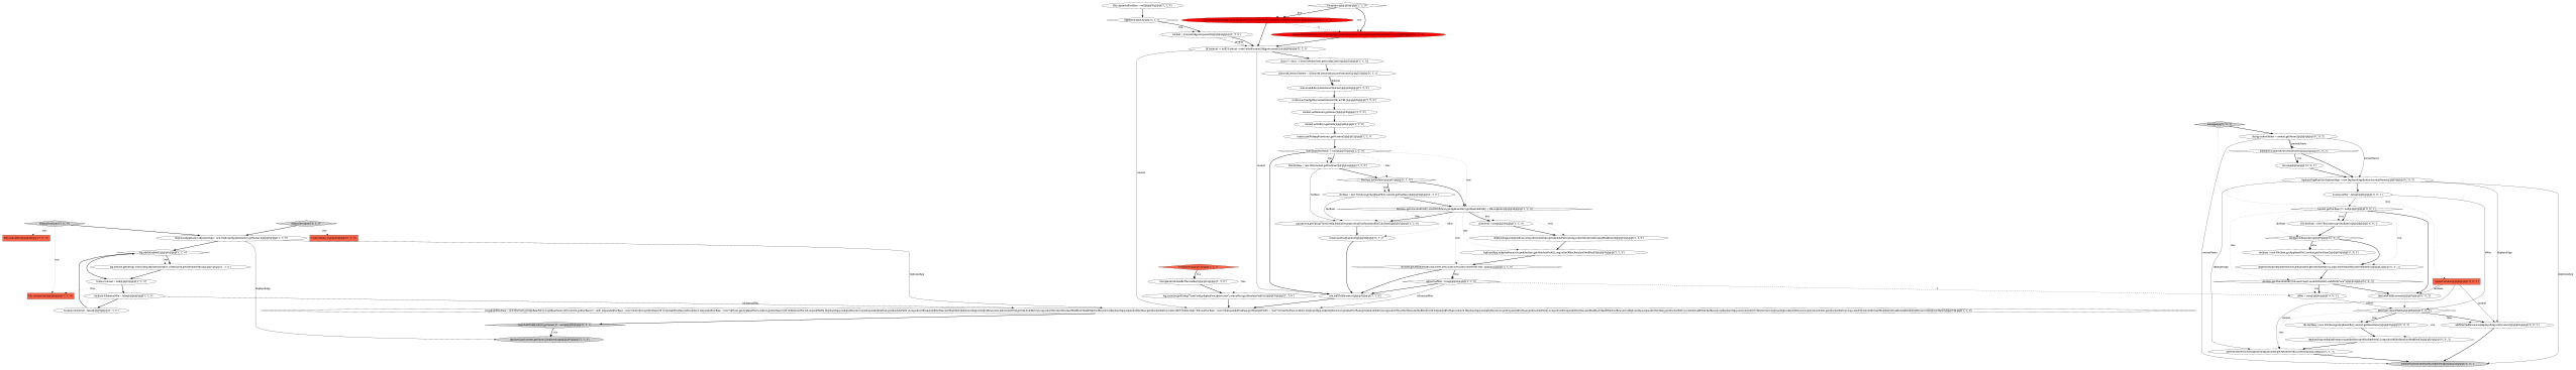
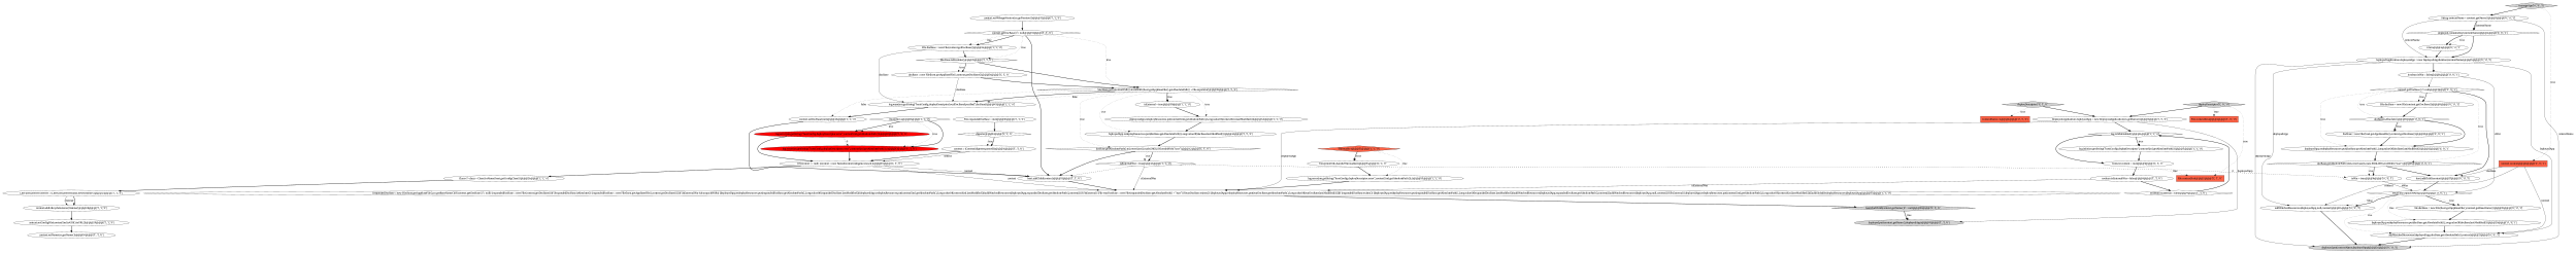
  digraph {
    fontname=Merriweather
    node [fillcolor=white fontname=Merriweather shape=ellipse style=filled]
    edge [fontname=Merriweather style=bold]
    n1 [label="host.addChild(context)@@@51@@@['1', '1', '0']"]
    n2 [label="{expandedDocBase = new File(host.getAppBaseFile(),cn.getBaseName())if (context.getDocBase() != null) {expandedDocBase = new File(context.getDocBase())if (!expandedDocBase.isAbsolute()) {expandedDocBase = new File(host.getAppBaseFile(),context.getDocBase())}}if (isExternalWar && unpackWARs) {deployedApp.redeployResources.put(expandedDocBase.getAbsolutePath(),Long.valueOf(expandedDocBase.lastModified()))deployedApp.redeployResources.put(contextXml.getAbsolutePath(),Long.valueOf(contextXml.lastModified()))addWatchedResources(deployedApp,expandedDocBase.getAbsolutePath(),context)}{if (!isExternal) {File warDocBase = new File(expandedDocBase.getAbsolutePath() + \".war\")if (warDocBase.exists()) {deployedApp.redeployResources.put(warDocBase.getAbsolutePath(),Long.valueOf(warDocBase.lastModified()))}}if (expandedDocBase.exists()) {deployedApp.redeployResources.put(expandedDocBase.getAbsolutePath(),Long.valueOf(expandedDocBase.lastModified()))addWatchedResources(deployedApp,expandedDocBase.getAbsolutePath(),context)}{addWatchedResources(deployedApp,null,context)}if (!isExternal) {deployedApp.redeployResources.put(contextXml.getAbsolutePath(),Long.valueOf(contextXml.lastModified()))}}addGlobalRedeployResources(deployedApp)}@@@57@@@['1', '1', '0']"]
    n3 [fillcolor=lightgray label="host.findChild(context.getName()) != null@@@90@@@['1', '1', '0']" shape=diamond]
    n4 [label="Class<?> clazz = Class.forName(host.getConfigClass())@@@26@@@['1', '1', '0']"]
    n5 [label="LifecycleListener listener = (LifecycleListener)clazz.newInstance()@@@27@@@['1', '1', '0']"]
    n6 [label="context.addLifecycleListener(listener)@@@28@@@['1', '1', '0']"]
    n7 [fillcolor=tomato label="ContextName cn@@@2@@@['0', '1', '0']" shape=box]
    n8 [label="isWar = true@@@14@@@['0', '0', '1']"]
    n9 [label="isWar && unpackWARs@@@18@@@['0', '0', '1']" shape=diamond]
    n10 [label="host.addChild(context)@@@17@@@['0', '0', '1']"]
    n11 [label="File docBase = new File(host.getAppBaseFile(),context.getBaseName())@@@19@@@['0', '0', '1']"]
    n12 [label="deployedApp.redeployResources.put(docBase.getAbsolutePath(),Long.valueOf(docBase.lastModified()))@@@20@@@['0', '0', '1']"]
    n13 [label="addWatchedResources(deployedApp,null,context)@@@24@@@['0', '0', '1']"]
    n14 [label="addWatchedResources(deployedApp,docBase.getAbsolutePath(),context)@@@21@@@['0', '0', '1']"]
    n15 [label="DeployedApplication deployedApp = new DeployedApplication(cn.getName())@@@3@@@['1', '1', '0']"]
    n16 [label="log.isInfoEnabled()@@@4@@@['1', '1', '0']" shape=diamond]
    n17 [fillcolor=lightgray label="deployed.put(context.getName(),deployedApp)@@@91@@@['1', '1', '0']"]
    n18 [label="log.info(sm.getString(\"hostConfig.deployDescriptor\",contextXml.getAbsolutePath()))@@@5@@@['1', '1', '0']"]
    n19 [label="Context context = null@@@7@@@['1', '1', '0']"]
    n20 [label="log.warn(sm.getString(\"hostConfig.deployDescriptor.localDocBaseSpecified\",docBase))@@@47@@@['1', '1', '0']"]
    n21 [label="context.setDocBase(null)@@@48@@@['1', '1', '0']"]
    n22 [label="context.getDocBase() != null@@@7@@@['0', '0', '1']" shape=diamond]
    n23 [label="File docBase = new File(context.getDocBase())@@@8@@@['0', '0', '1']"]
    n24 [label="deployedApp.redeployResources.put(docBase.getAbsolutePath(),Long.valueOf(docBase.lastModified()))@@@12@@@['0', '0', '1']"]
    n25 [label="docBase.getAbsolutePath().toLowerCase(Locale.ENGLISH).endsWith(\".war\")@@@13@@@['0', '0', '1']" shape=diamond]
    n26 [label="!docBase.isAbsolute()@@@9@@@['0', '0', '1']" shape=diamond]
    n27 [label="docBase = new File(host.getAppBaseFile(),context.getDocBase())@@@10@@@['0', '0', '1']"]
    n28 [label="boolean isWar = false@@@6@@@['0', '0', '1']"]
    n29 [label="context.getDocBase() != null@@@33@@@['1', '1', '0']" shape=diamond]
    n30 [label="!docBase.getCanonicalPath().startsWith(host.getAppBaseFile().getAbsolutePath() + File.separator)@@@38@@@['1', '1', '0']" shape=diamond]
    n31 [label="File docBase = new File(context.getDocBase())@@@34@@@['1', '1', '0']"]
    n32 [label="!docBase.isAbsolute()@@@35@@@['1', '1', '0']" shape=diamond]
    n33 [label="deployedApp.redeployResources.put(contextXml.getAbsolutePath(),Long.valueOf(contextXml.lastModified()))@@@40@@@['1', '1', '0']"]
    n34 [label="deployedApp.redeployResources.put(docBase.getAbsolutePath(),Long.valueOf(docBase.lastModified()))@@@41@@@['1', '1', '0']"]
    n35 [label="docBase.getAbsolutePath().toLowerCase(Locale.ENGLISH).endsWith(\".war\")@@@42@@@['1', '1', '0']" shape=diamond]
    n36 [label="isExternal = true@@@39@@@['1', '1', '0']"]
    n37 [label="docBase = new File(host.getAppBaseFile(),context.getDocBase())@@@36@@@['1', '1', '0']"]
    n38 [label="isExternalWar = true@@@43@@@['1', '1', '0']" shape=diamond]
    n39 [label="return@@@4@@@['0', '0', '1']"]
    n40 [label="DeployedApplication deployedApp = new DeployedApplication(contextName)@@@5@@@['0', '0', '1']"]
    n41 [fillcolor=lightgray label="deployed.put(contextName,deployedApp)@@@26@@@['0', '0', '1']"]
    n42 [label="log.error(sm.getString(\"hostConfig.deployDescriptor.error\",contextXml.getAbsolutePath()),t)@@@55@@@['1', '1', '0']"]
    n43 [label="boolean isExternalWar = false@@@8@@@['1', '1', '0']"]
-   n44 [label="boolean isExternal = false@@@9@@@['1', '1', '0']"]
+   n44 [label="boolean isExternal = false@@@9@@@['1', '1', '0']" shape=diamond]
    n45 [label="File expandedDocBase = null@@@10@@@['1', '1', '0']"]
    n46 [label="digester@@@12@@@['1', '1', '0']" shape=diamond]
    n47 [label="context = (Context)digester.parse(fis)@@@14@@@['1', '1', '0']"]
    n48 [label="{if (context == null) {context = new FailedContext()}digester.reset()}@@@19@@@['1', '1', '0']"]
    n49 [fillcolor=tomato label="Context context@@@2@@@['0', '0', '1']" shape=box]
    n50 [fillcolor=tomato label="File contextXml@@@2@@@['1', '1', '0']" shape=box]
    n51 [fillcolor=tomato label="Throwable t@@@53@@@['1', '1', '0']" shape=diamond]
    n52 [label="ExceptionUtils.handleThrowable(t)@@@54@@@['1', '1', '0']"]
    n53 [label="String contextName = context.getName()@@@3@@@['0', '0', '1']"]
    n54 [label="deployed.containsKey(contextName)@@@4@@@['0', '0', '1']" shape=diamond]
    n55 [fillcolor=lightgray label="manageApp['0', '0', '1']" shape=diamond]
    n56 [fillcolor=lightgray label="deployDescriptor['1', '0', '0']" shape=diamond]
    n57 [fillcolor=tomato label="File contextXml@@@2@@@['1', '0', '0']" shape=box]
    n58 [fillcolor=red label="log.error(sm.getString(\"hostConfig.deployDescriptor.error\",contextXml.getAbsolutePath()))@@@17@@@['1', '0', '0']"]
    n59 [fillcolor=red label="log.error(sm.getString(\"hostConfig.deployDescriptor.error\",contextXml.getAbsolutePath()),e)@@@17@@@['0', '1', '0']"]
    n60 [label="context.setConfigFile(contextXml.toURI().toURL())@@@29@@@['1', '1', '0']"]
    n61 [label="context.setName(cn.getName())@@@30@@@['1', '1', '0']"]
-   n62 [label="context.setPath(cn.getPath())@@@31@@@['1', '1', '0']"]
    n63 [label="context.setWebappVersion(cn.getVersion())@@@32@@@['1', '1', '0']"]
    n64 [label="Exception e@@@16@@@['1', '1', '0']" shape=diamond]
    n65 [fillcolor=lightgray label="deployDescriptor['0', '1', '0']" shape=diamond]
    n1 -> n2
    n2 -> n3
    n3 -> n17 [label=true style=dotted]
    n3 -> n17
    n4 -> n5
    n5 -> n6
    n5 -> n6 [label=listener style=solid]
    n6 -> n60
    n8 -> n9 [label=isWar style=solid]
    n9 -> n11
    n9 -> n11 [label=true style=dotted]
    n9 -> n12 [label=true style=dotted]
    n9 -> n13
    n9 -> n13 [label=false style=dotted]
    n9 -> n14 [label=true style=dotted]
-   n10 -> n9 [style=dashed]
+   n10 -> n9
    n11 -> n12
    n12 -> n14
    n13 -> n41
    n14 -> n41
    n15 -> n2 [label=deployedApp style=solid]
    n15 -> n16
    n15 -> n17 [label=deployedApp style=solid]
    n16 -> n18 [label=true style=dotted]
    n16 -> n18
    n16 -> n19
    n18 -> n19
    n19 -> n43
    n19 -> n50 [label=true style=dotted]
    n20 -> n21
    n21 -> n1
    n22 -> n10
    n22 -> n23
    n22 -> n23 [label=true style=dotted]
    n22 -> n24 [label=true style=dotted]
    n22 -> n25 [label=true style=dotted]
-   n22 -> n26 [label=docBase style=dotted]
+   n22 -> n26 [label=true style=dotted]
    n23 -> n26
    n24 -> n25
    n25 -> n8
    n25 -> n8 [label=true style=dotted]
    n25 -> n10
    n26 -> n24
    n26 -> n27
    n26 -> n27 [label=true style=dotted]
    n27 -> n24
    n28 -> n9 [label=isWar style=solid]
    n28 -> n22 [style=solid]
    n29 -> n1
    n29 -> n30 [label=true style=dotted]
    n29 -> n31 [label=true style=dotted]
    n29 -> n31
    n29 -> n32 [label=true style=dotted]
    n30 -> n20 [label=false style=dotted]
    n30 -> n20
    n30 -> n21 [label=false style=dotted]
    n30 -> n33 [label=true style=dotted]
    n30 -> n34 [label=true style=dotted]
    n30 -> n35 [label=true style=dotted]
    n30 -> n36 [label=true style=dotted]
    n30 -> n36
    n31 -> n20 [label=docBase style=solid]
    n31 -> n32
    n32 -> n30
    n32 -> n37 [label=true style=dotted]
    n32 -> n37
    n33 -> n34
    n34 -> n35
    n35 -> n1
    n35 -> n38
    n35 -> n38 [label=true style=dotted]
    n36 -> n33
    n37 -> n20 [label=docBase style=solid]
    n37 -> n30
-   n38 -> n1
+   n38 -> n1 [style=dashed]
    n38 -> n2 [label=isExternalWar style=solid]
    n38 -> n8 [label=0 style=dashed]
    n39 -> n40
    n40 -> n13 [label=deployedApp style=solid]
    n40 -> n14 [label=deployedApp style=solid]
    n40 -> n28
    n40 -> n41 [label=deployedApp style=solid]
    n42 -> n2
    n43 -> n2 [label=isExternalWar style=solid]
    n43 -> n44
    n44 -> n16
    n45 -> n46
    n46 -> n47 [label=true style=dotted]
    n46 -> n47
    n47 -> n48 [label=context style=solid]
    n47 -> n48
    n48 -> n1 [label=context style=solid]
    n48 -> n2 [label=context style=solid]
    n48 -> n4
    n49 -> n10 [label=docBase style=solid]
    n49 -> n13 [label=context style=solid]
    n49 -> n14 [label=context style=solid]
    n51 -> n42 [label=true style=dotted]
    n51 -> n52
    n51 -> n52 [label=true style=dotted]
    n52 -> n42
    n53 -> n40 [label=contextName style=solid]
    n53 -> n41 [label=contextName style=solid]
    n53 -> n54
    n53 -> n54 [label=contextName style=solid]
    n54 -> n39
    n54 -> n39 [label=true style=dotted]
    n54 -> n40
    n55 -> n49 [label=true style=dotted]
    n55 -> n53
    n56 -> n15
    n56 -> n50 [label=true style=dotted]
    n56 -> n57 [label=true style=dotted]
    n58 -> n48
    n58 -> n59 [label=0 style=dashed]
    n59 -> n48
    n60 -> n61
-   n61 -> n62
-   n62 -> n63
    n63 -> n29
    n64 -> n58
    n64 -> n58 [label=true style=dotted]
    n64 -> n59
    n64 -> n59 [label=true style=dotted]
    n65 -> n7 [label=true style=dotted]
    n65 -> n15
  }
